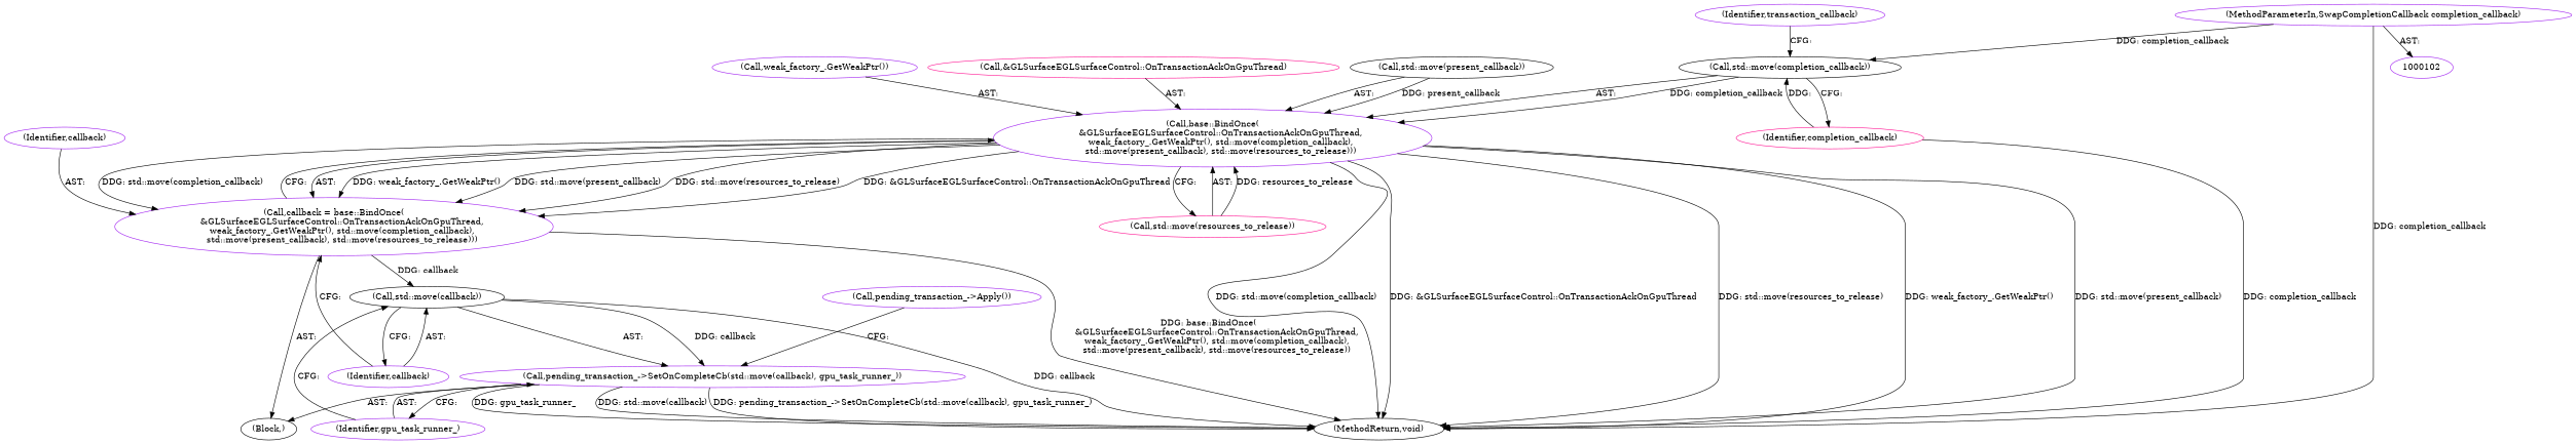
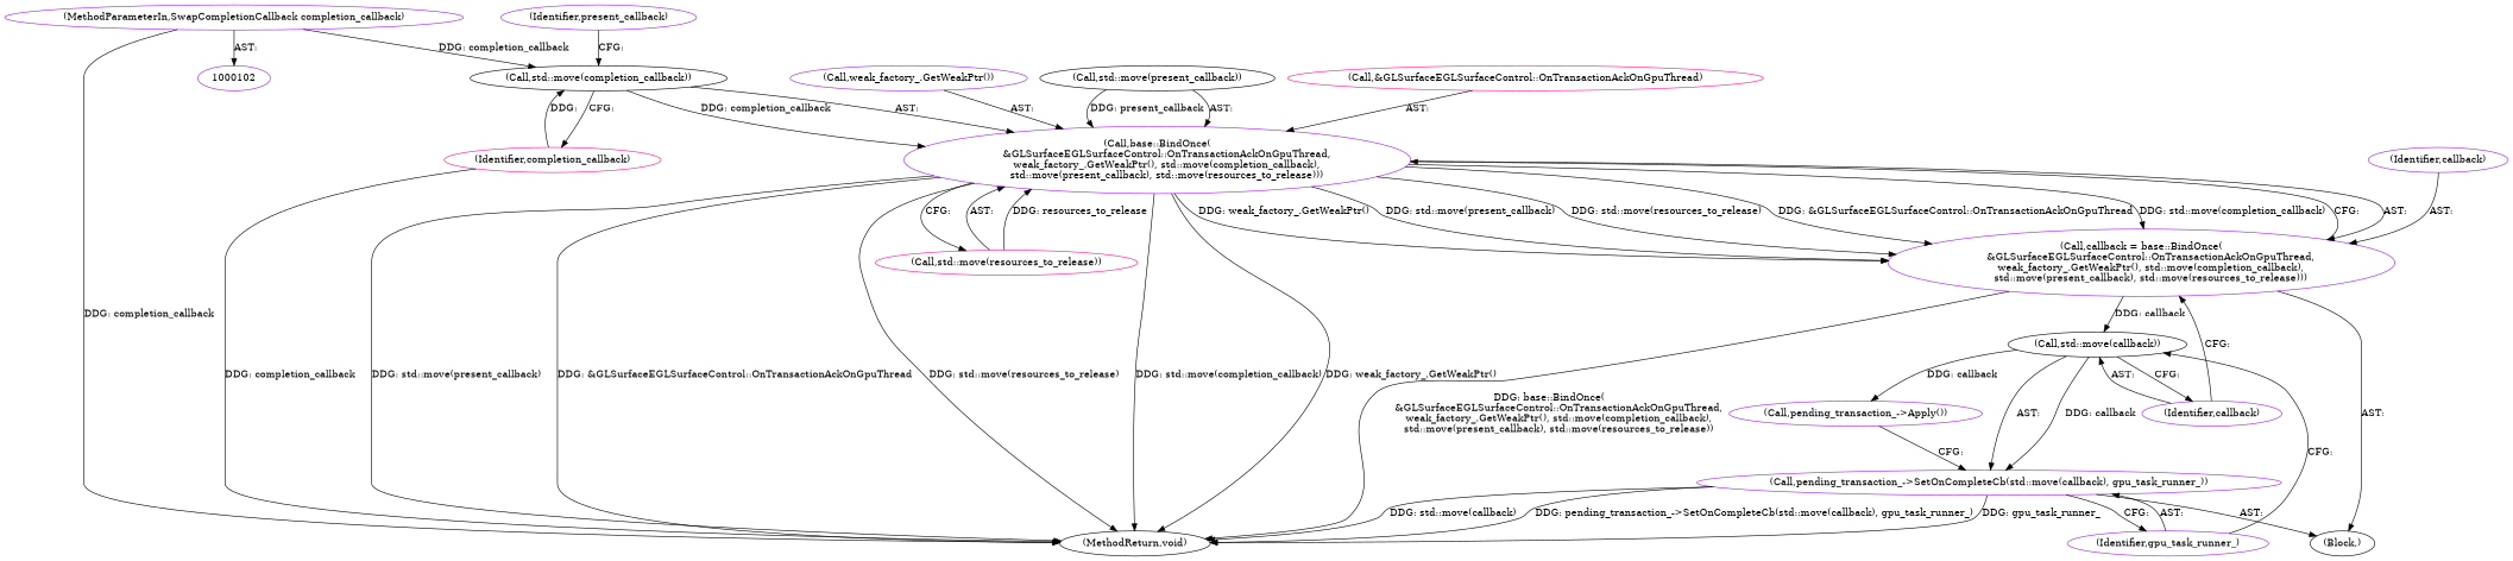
  digraph {
    node [color=purple]
    n1 [color=black label="(Call,std::move(completion_callback))"]
    n2 [label="(Call,base::BindOnce(\n      &GLSurfaceEGLSurfaceControl::OnTransactionAckOnGpuThread,\n      weak_factory_.GetWeakPtr(), std::move(completion_callback),\n      std::move(present_callback), std::move(resources_to_release)))"]
    n3 [color=deeppink label="(Identifier,completion_callback)"]
    n4 [color=black label="(MethodReturn,void)"]
    n5 [label="(Call,callback = base::BindOnce(\n      &GLSurfaceEGLSurfaceControl::OnTransactionAckOnGpuThread,\n      weak_factory_.GetWeakPtr(), std::move(completion_callback),\n      std::move(present_callback), std::move(resources_to_release)))"]
    n6 [color=deeppink label="(Call,std::move(resources_to_release))"]
    n7 [label="(MethodParameterIn,SwapCompletionCallback completion_callback)"]
    1000102
    n9 [color=black label="(Call,std::move(callback))"]
    n10 [color=black label="(Block,)"]
    n11 [label="(Call,pending_transaction_->SetOnCompleteCb(std::move(callback), gpu_task_runner_))"]
    n12 [label="(Identifier,callback)"]
    n13 [label="(Identifier,gpu_task_runner_)"]
-   n14 [label="(Identifier,transaction_callback)"]
+   n14 [label="(Identifier,present_callback)"]
    n15 [color=deeppink label="(Call,&GLSurfaceEGLSurfaceControl::OnTransactionAckOnGpuThread)"]
    n16 [label="(Call,weak_factory_.GetWeakPtr())"]
    n17 [label="(Call,pending_transaction_->Apply())"]
    n18 [label="(Identifier,callback)"]
    n19 [color=black label="(Call,std::move(present_callback))"]
    n1 -> n2 [label="AST: "]
    n1 -> n2 [label="DDG: completion_callback"]
    n1 -> n3 [label="CFG: "]
    n2 -> n4 [label="DDG: &GLSurfaceEGLSurfaceControl::OnTransactionAckOnGpuThread"]
    n2 -> n4 [label="DDG: std::move(resources_to_release)"]
    n2 -> n4 [label="DDG: std::move(completion_callback)"]
    n2 -> n4 [label="DDG: weak_factory_.GetWeakPtr()"]
    n2 -> n4 [label="DDG: std::move(present_callback)"]
    n2 -> n5 [label="AST: "]
    n2 -> n5 [label="DDG: weak_factory_.GetWeakPtr()"]
    n2 -> n5 [label="DDG: std::move(present_callback)"]
    n2 -> n5 [label="DDG: std::move(resources_to_release)"]
    n2 -> n5 [label="DDG: &GLSurfaceEGLSurfaceControl::OnTransactionAckOnGpuThread"]
    n2 -> n5 [label="DDG: std::move(completion_callback)"]
    n2 -> n6 [label="CFG: "]
    n3 -> n1 [label="DDG: "]
    n3 -> n4 [label="DDG: completion_callback"]
    n5 -> n2 [label="CFG: "]
    n5 -> n4 [label="DDG: base::BindOnce(\n      &GLSurfaceEGLSurfaceControl::OnTransactionAckOnGpuThread,\n      weak_factory_.GetWeakPtr(), std::move(completion_callback),\n      std::move(present_callback), std::move(resources_to_release))"]
    n5 -> n9 [label="DDG: callback"]
    n5 -> n10 [label="AST: "]
    n6 -> n2 [label="AST: "]
    n6 -> n2 [label="DDG: resources_to_release"]
    n7 -> n1 [label="DDG: completion_callback"]
    n7 -> n4 [label="DDG: completion_callback"]
    n7 -> 1000102 [label="AST: "]
-   n9 -> n4 [label="DDG: callback"]
+   n9 -> n17 [label="DDG: callback"]
    n9 -> n11 [label="AST: "]
    n9 -> n11 [label="DDG: callback"]
    n9 -> n12 [label="CFG: "]
    n11 -> n4 [label="DDG: pending_transaction_->SetOnCompleteCb(std::move(callback), gpu_task_runner_)"]
    n11 -> n4 [label="DDG: gpu_task_runner_"]
    n11 -> n4 [label="DDG: std::move(callback)"]
    n11 -> n10 [label="AST: "]
    n11 -> n13 [label="CFG: "]
    n12 -> n5 [label="CFG: "]
    n12 -> n9 [label="AST: "]
    n13 -> n9 [label="CFG: "]
    n13 -> n11 [label="AST: "]
    n14 -> n1 [label="CFG: "]
    n15 -> n2 [label="AST: "]
    n16 -> n2 [label="AST: "]
    n17 -> n11 [label="CFG: "]
    n18 -> n5 [label="AST: "]
    n19 -> n2 [label="AST: "]
    n19 -> n2 [label="DDG: present_callback"]
  }
